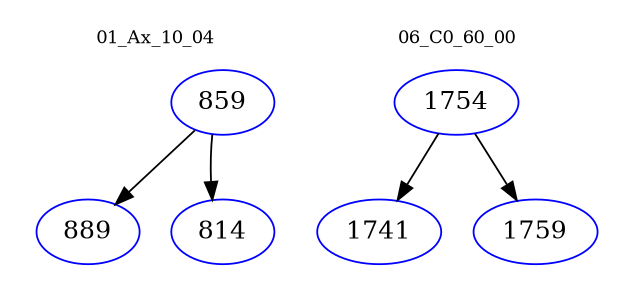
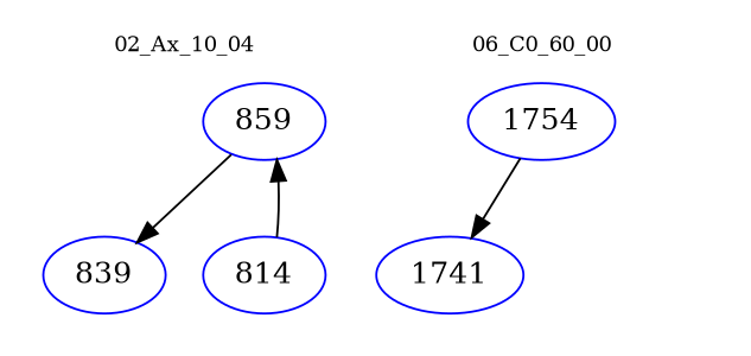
  digraph {
    node [color=blue]
    edge [color=black]
    n1 [label=859]
-   n2 [label=889]
+   n2 [label=839]
    n3 [label=814]
    n4 [label=1754]
    n5 [label=1741]
-   n6 [label=1759]
    subgraph cluster_1 {
      color=white
      fontsize=10
-     label="01_Ax_10_04"
+     label="02_Ax_10_04"
      n1
      n2
      n3
    }
    subgraph cluster_2 {
      color=white
      fontsize=10
      label="06_C0_60_00"
      n4
      n5
-     n6
    }
    n1 -> n2
-   n1 -> n3
+   n3 -> n1
    n4 -> n5
-   n4 -> n6
  }
